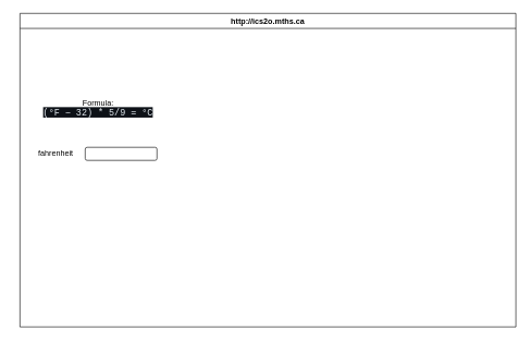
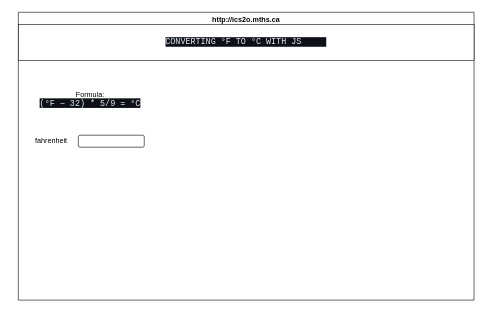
  <mxCell id="0" />
  <mxCell id="1" parent="0" />
  <mxCell id="2" value="http://ics2o.mths.ca" style="swimlane;whiteSpace=wrap;html=1;" parent="1" vertex="1"><mxGeometry x="30" y="20" width="760" height="480" as="geometry" /></mxCell>
  <mxCell id="3" value="Formula:&lt;br&gt;&lt;span style=&quot;background-color: rgb(13, 17, 23); color: rgb(230, 237, 243); font-family: Consolas, &amp;quot;Courier New&amp;quot;, monospace; font-size: 14px;&quot;&gt;(°F − 32) * 5/9 = °C&lt;/span&gt;" style="text;html=1;strokeColor=none;fillColor=none;align=center;verticalAlign=middle;whiteSpace=wrap;rounded=0;" vertex="1" parent="2"><mxGeometry x="10" y="90" width="220" height="110" as="geometry" /></mxCell>
  <mxCell id="4" value="fahrenheit" style="text;html=1;strokeColor=none;fillColor=none;align=center;verticalAlign=middle;whiteSpace=wrap;rounded=0;" vertex="1" parent="2"><mxGeometry x="-10" y="200" width="130" height="30" as="geometry" /></mxCell>
  <mxCell id="5" value="" style="rounded=1;whiteSpace=wrap;html=1;" vertex="1" parent="2"><mxGeometry x="100" y="205" width="110" height="20" as="geometry" /></mxCell>
+ <mxCell id="6" value="&lt;span style=&quot;color: rgb(230, 237, 243); font-family: Consolas, &amp;quot;Courier New&amp;quot;, monospace; font-size: 14px; background-color: rgb(13, 17, 23);&quot;&gt;CONVERTING °F TO °C WITH JS&lt;span style=&quot;white-space: pre;&quot;&gt;&#09;&lt;/span&gt;&lt;/span&gt;" style="rounded=0;whiteSpace=wrap;html=1;" vertex="1" parent="2"><mxGeometry y="20" width="760" height="60" as="geometry" /></mxCell>
